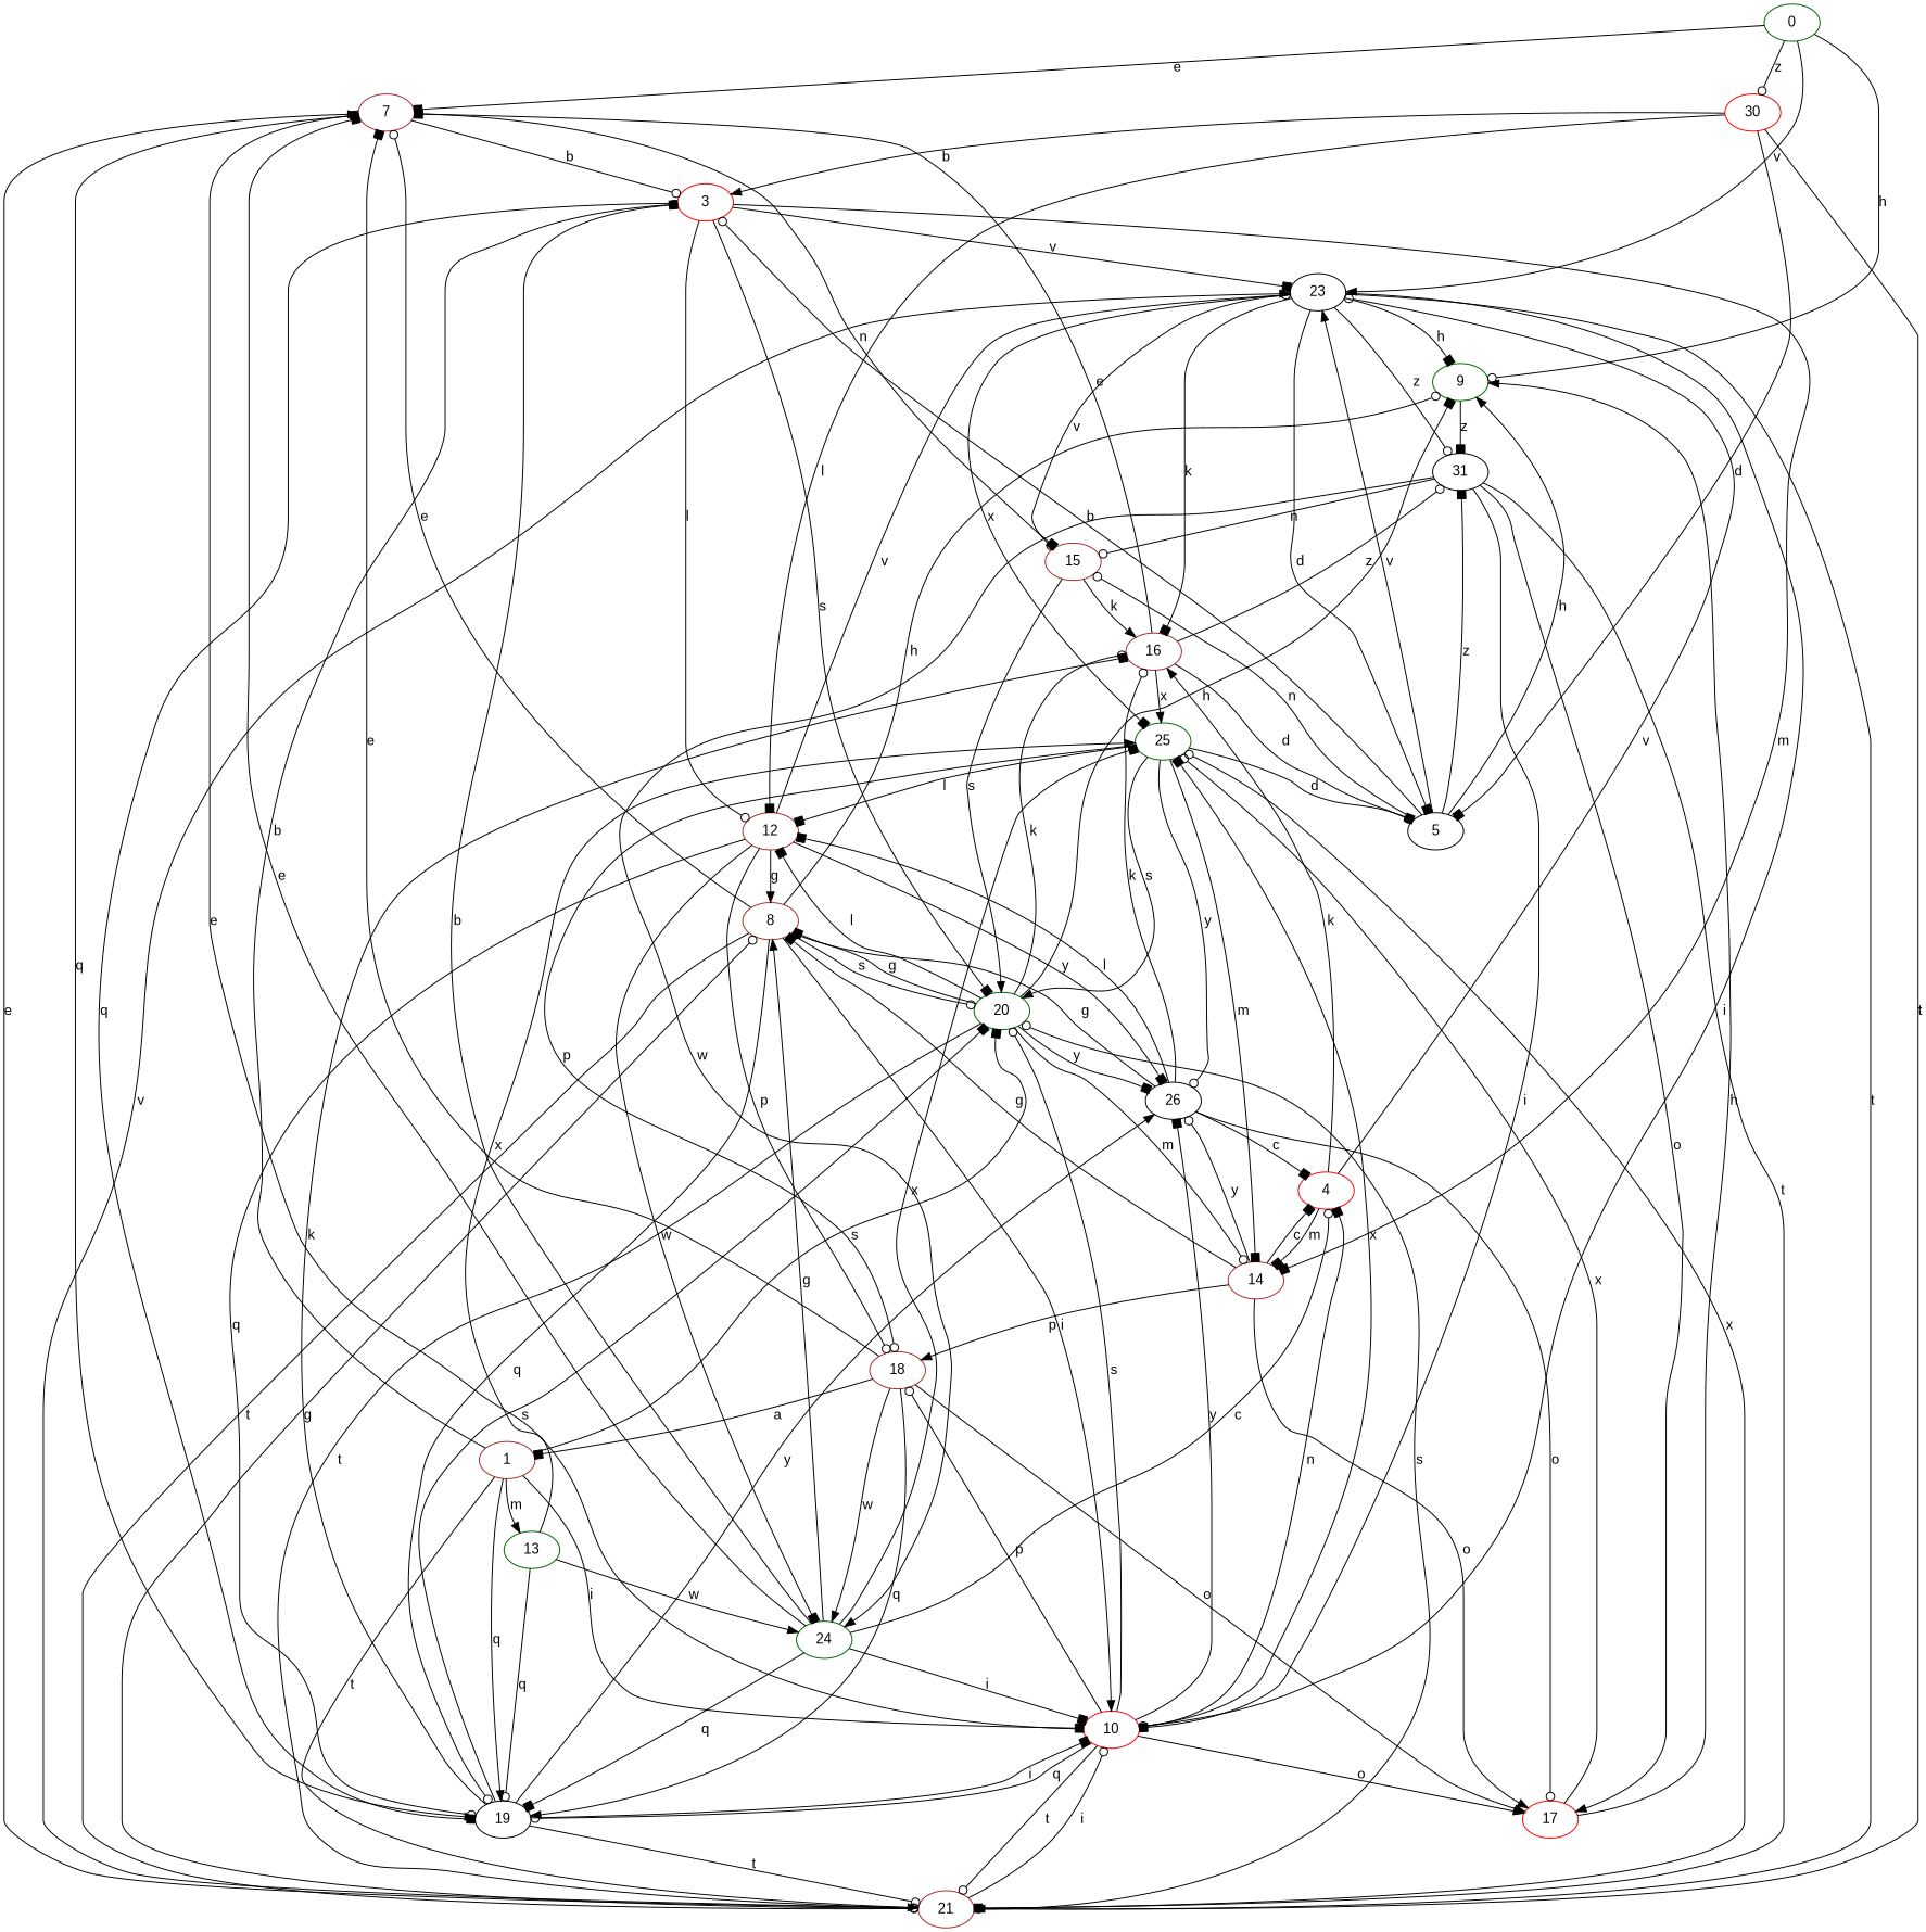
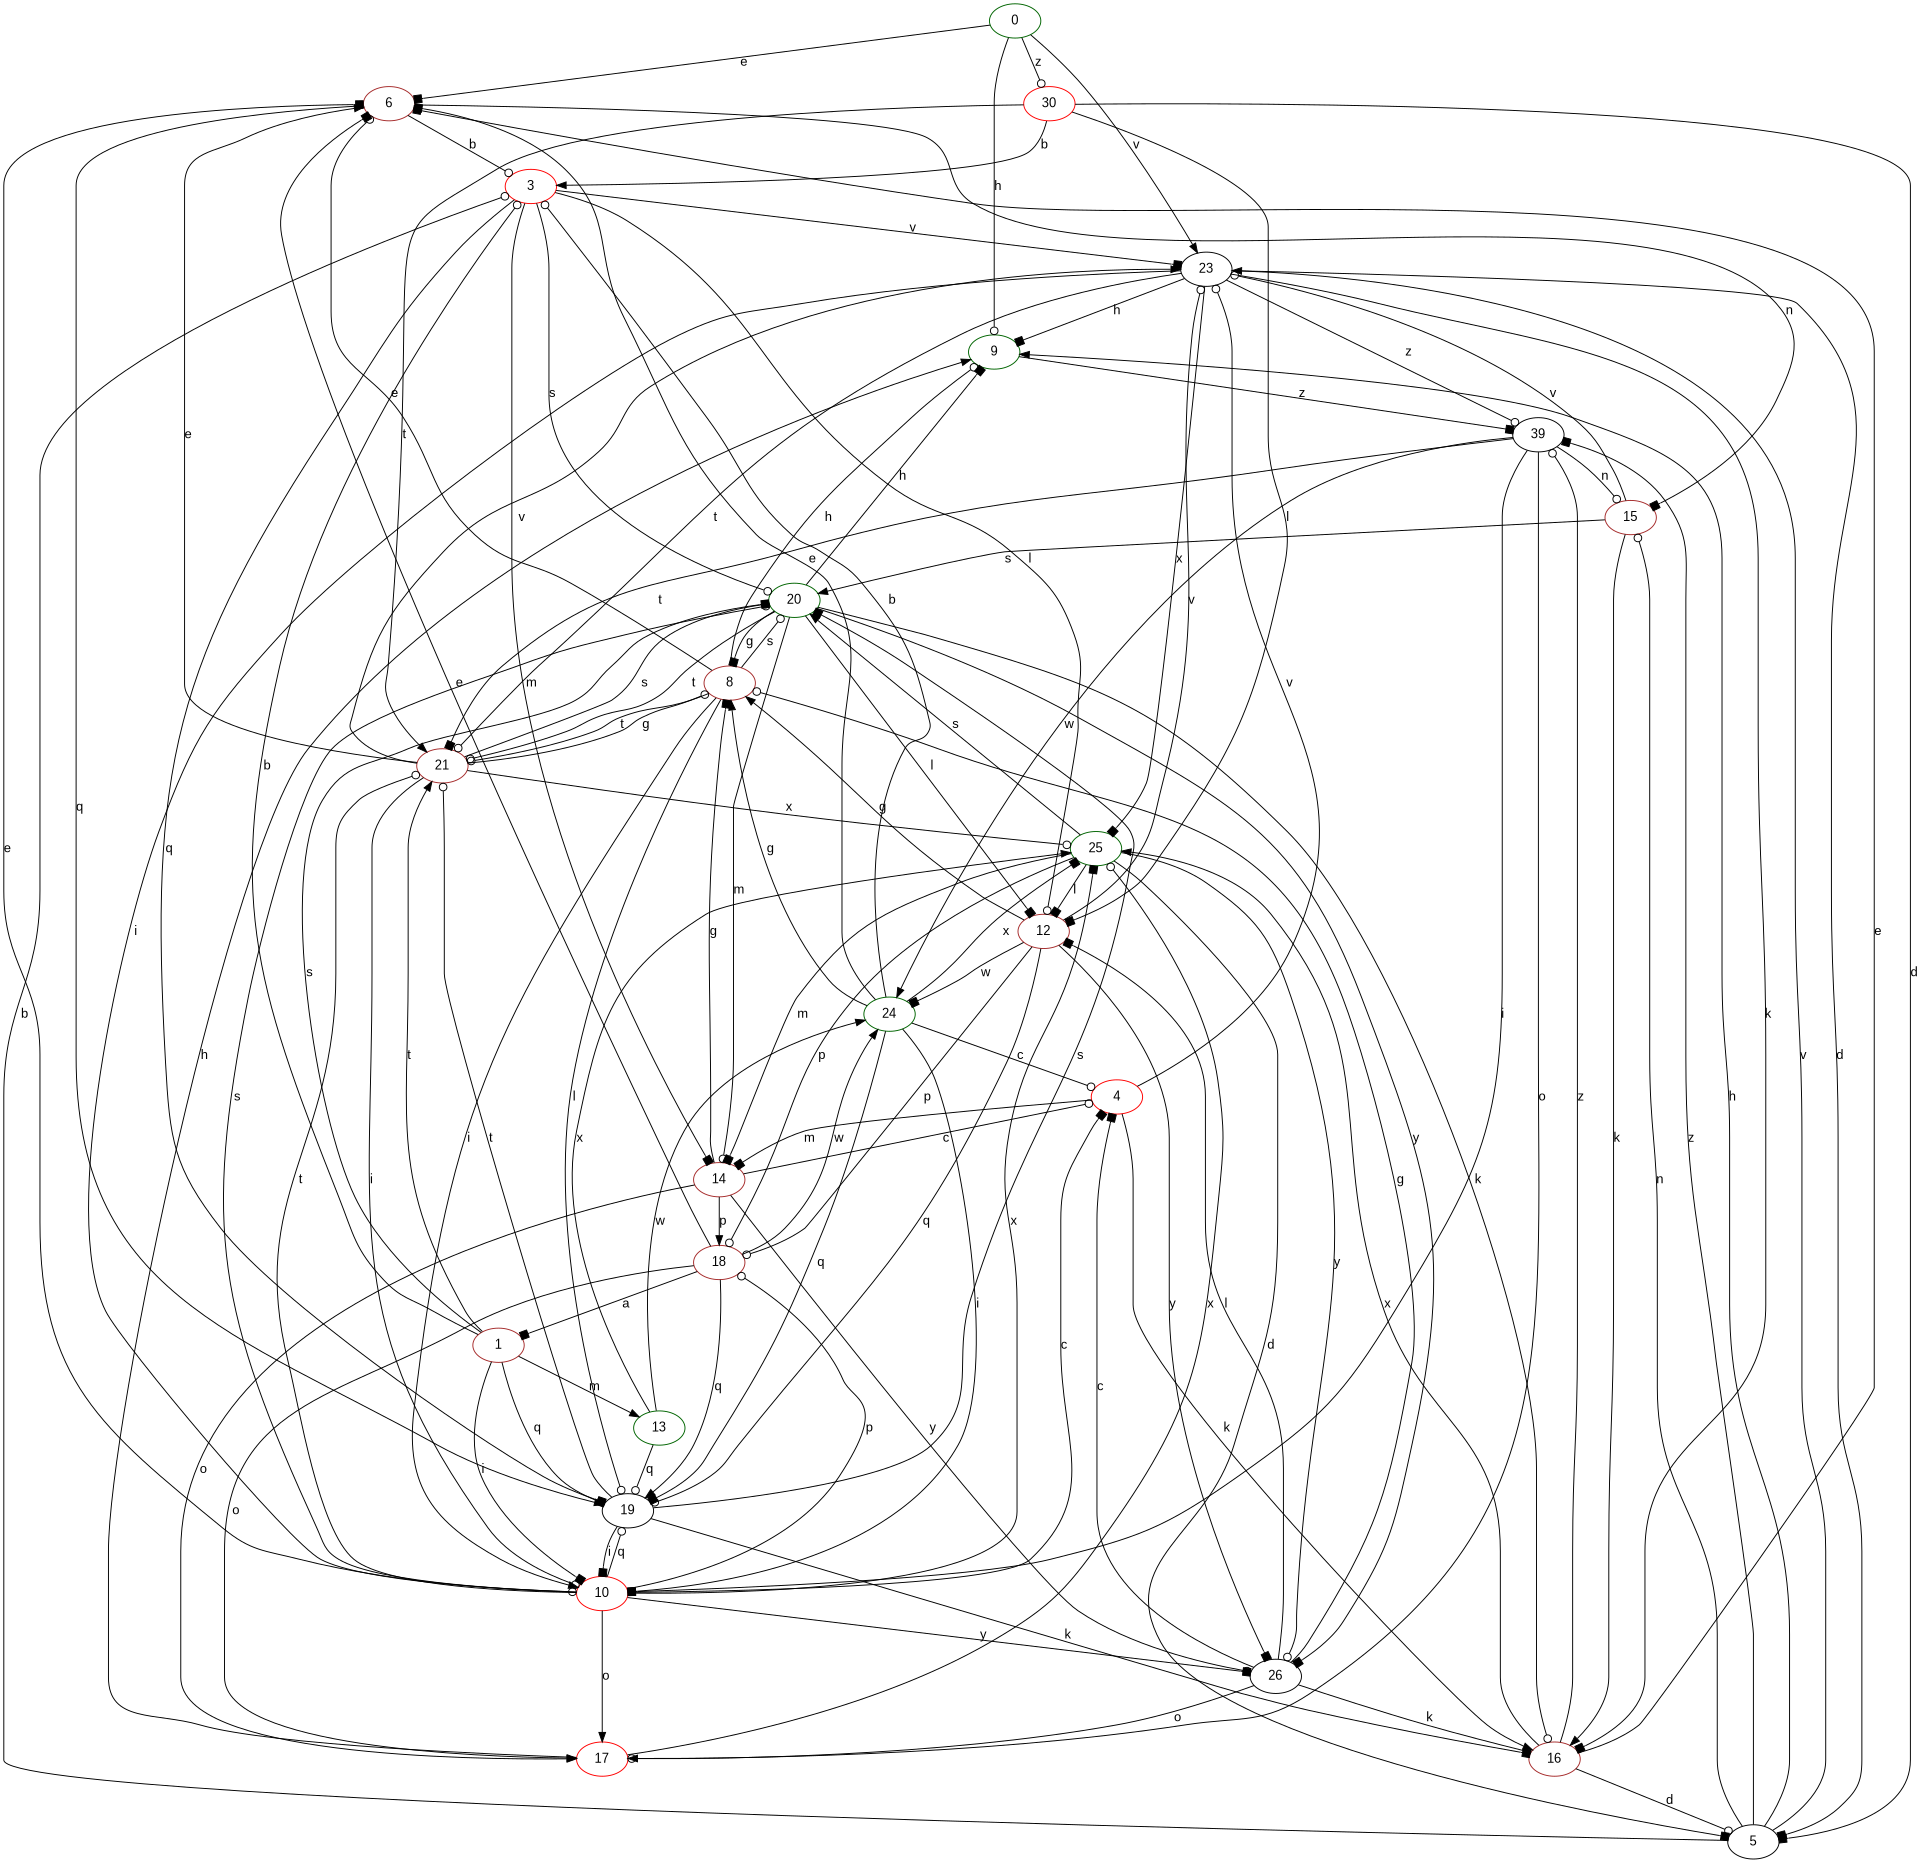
  strict digraph {
    fontname="Liberation Sans"
    node [color=brown fontname="Liberation Sans"]
    edge [arrowhead=box fontname="Liberation Sans"]
    0 [color=darkgreen]
-   7
+   7 [label=6]
    9 [color=darkgreen]
    23 [color=black]
    30 [color=red]
    3 [color=red]
    19 [color=black]
    15
-   31 [color=black]
+   31 [color=black label=39]
    10 [color=red]
    21
    n12 [label=16]
    5 [color=black]
    25 [color=darkgreen]
    12
    1
    13 [color=darkgreen]
    20 [color=darkgreen]
    14
    4 [color=red]
    17 [color=red]
    18
    26 [color=black]
    24 [color=darkgreen]
    8
    0 -> 7 [label=e]
    0 -> 9 [arrowhead=odot label=h]
    0 -> 23 [arrowhead=normal label=v]
    0 -> 30 [arrowhead=odot label=z]
    7 -> 3 [arrowhead=odot label=b]
    7 -> 19 [arrowhead=normal label=q]
    7 -> 15 [label=n]
    9 -> 31 [label=z]
    23 -> 9 [label=h]
    23 -> 31 [arrowhead=odot label=z]
    23 -> 10 [arrowhead=odot label=i]
    23 -> 21 [arrowhead=odot label=t]
    23 -> n12 [label=k]
    23 -> 5 [label=d]
    23 -> 25 [label=x]
    30 -> 3 [arrowhead=normal label=b]
    30 -> 21 [arrowhead=normal label=t]
    30 -> 5 [label=d]
    30 -> 12 [label=l]
    3 -> 23 [label=v]
    3 -> 19 [label=q]
    3 -> 12 [arrowhead=odot label=l]
-   3 -> 20 [label=s]
+   3 -> 20 [arrowhead=odot label=s]
    3 -> 14 [label=m]
    19 -> 10 [label=i]
    19 -> 21 [arrowhead=odot label=t]
    19 -> n12 [label=k]
    19 -> 20 [label=s]
-   19 -> 26 [arrowhead=normal label=y]
-   23 -> 15 [arrowhead=odot label=v]
+   15 -> 23 [arrowhead=odot label=v]
    15 -> n12 [arrowhead=normal label=k]
    15 -> 20 [arrowhead=normal label=s]
    31 -> 15 [arrowhead=odot label=n]
    31 -> 10 [label=i]
    31 -> 21 [label=t]
    31 -> 17 [arrowhead=normal label=o]
    31 -> 24 [arrowhead=normal label=w]
    10 -> 7 [label=e]
    10 -> 19 [arrowhead=odot label=q]
    10 -> 21 [arrowhead=odot label=t]
    10 -> 25 [label=x]
    10 -> 20 [arrowhead=odot label=s]
-   10 -> 4 [label=n]
+   10 -> 4 [label=c]
    10 -> 17 [arrowhead=normal label=o]
    10 -> 18 [arrowhead=odot label=p]
    10 -> 26 [label=y]
    21 -> 7 [arrowhead=normal label=e]
    21 -> 23 [arrowhead=normal label=v]
    21 -> 10 [arrowhead=odot label=i]
    21 -> 25 [arrowhead=odot label=x]
    21 -> 20 [arrowhead=odot label=s]
    21 -> 8 [arrowhead=odot label=g]
    n12 -> 7 [label=e]
    n12 -> 31 [arrowhead=odot label=z]
    n12 -> 5 [arrowhead=odot label=d]
    n12 -> 25 [arrowhead=normal label=x]
    5 -> 9 [arrowhead=normal label=h]
    5 -> 23 [arrowhead=normal label=v]
    5 -> 3 [arrowhead=odot label=b]
    5 -> 15 [arrowhead=odot label=n]
    5 -> 31 [label=z]
    25 -> 5 [label=d]
    25 -> 12 [label=l]
    25 -> 20 [arrowhead=normal label=s]
    25 -> 14 [label=m]
    25 -> 18 [arrowhead=odot label=p]
    25 -> 26 [arrowhead=odot label=y]
    12 -> 23 [arrowhead=odot label=v]
    12 -> 19 [arrowhead=odot label=q]
    12 -> 18 [arrowhead=odot label=p]
    12 -> 26 [label=y]
    12 -> 24 [label=w]
    12 -> 8 [arrowhead=normal label=g]
    1 -> 3 [arrowhead=odot label=b]
-   1 -> 19 [arrowhead=normal label=q]
+   1 -> 19 [label=q]
    1 -> 10 [label=i]
    1 -> 21 [arrowhead=normal label=t]
    1 -> 13 [arrowhead=normal label=m]
    1 -> 20 [label=s]
    13 -> 19 [arrowhead=odot label=q]
    13 -> 25 [arrowhead=normal label=x]
    13 -> 24 [arrowhead=normal label=w]
    20 -> 9 [label=h]
    20 -> 21 [arrowhead=odot label=t]
    20 -> n12 [arrowhead=odot label=k]
    20 -> 12 [label=l]
    20 -> 14 [arrowhead=odot label=m]
    20 -> 26 [label=y]
    20 -> 8 [label=g]
-   14 -> 4 [label=c]
+   14 -> 4 [arrowhead=odot label=c]
    14 -> 17 [arrowhead=normal label=o]
    14 -> 18 [arrowhead=normal label=p]
    14 -> 26 [arrowhead=odot label=y]
    14 -> 8 [label=g]
    4 -> 23 [arrowhead=odot label=v]
    4 -> n12 [arrowhead=normal label=k]
    4 -> 14 [label=m]
    17 -> 9 [arrowhead=normal label=h]
    17 -> 25 [arrowhead=odot label=x]
    18 -> 7 [label=e]
    18 -> 19 [arrowhead=normal label=q]
    18 -> 1 [label=a]
    18 -> 17 [arrowhead=normal label=o]
    18 -> 24 [arrowhead=normal label=w]
    26 -> n12 [arrowhead=odot label=k]
    26 -> 12 [label=l]
    26 -> 4 [label=c]
    26 -> 17 [arrowhead=odot label=o]
    26 -> 8 [arrowhead=odot label=g]
    24 -> 7 [label=e]
-   24 -> 3 [label=b]
+   24 -> 3 [arrowhead=odot label=b]
    24 -> 19 [label=q]
    24 -> 10 [label=i]
    24 -> 25 [label=x]
    24 -> 4 [arrowhead=odot label=c]
    24 -> 8 [arrowhead=normal label=g]
    8 -> 7 [arrowhead=odot label=e]
    8 -> 9 [arrowhead=odot label=h]
-   8 -> 19 [arrowhead=odot label=q]
+   8 -> 19 [arrowhead=odot label=l]
    8 -> 10 [arrowhead=normal label=i]
    8 -> 21 [arrowhead=odot label=t]
    8 -> 20 [arrowhead=odot label=s]
  }
